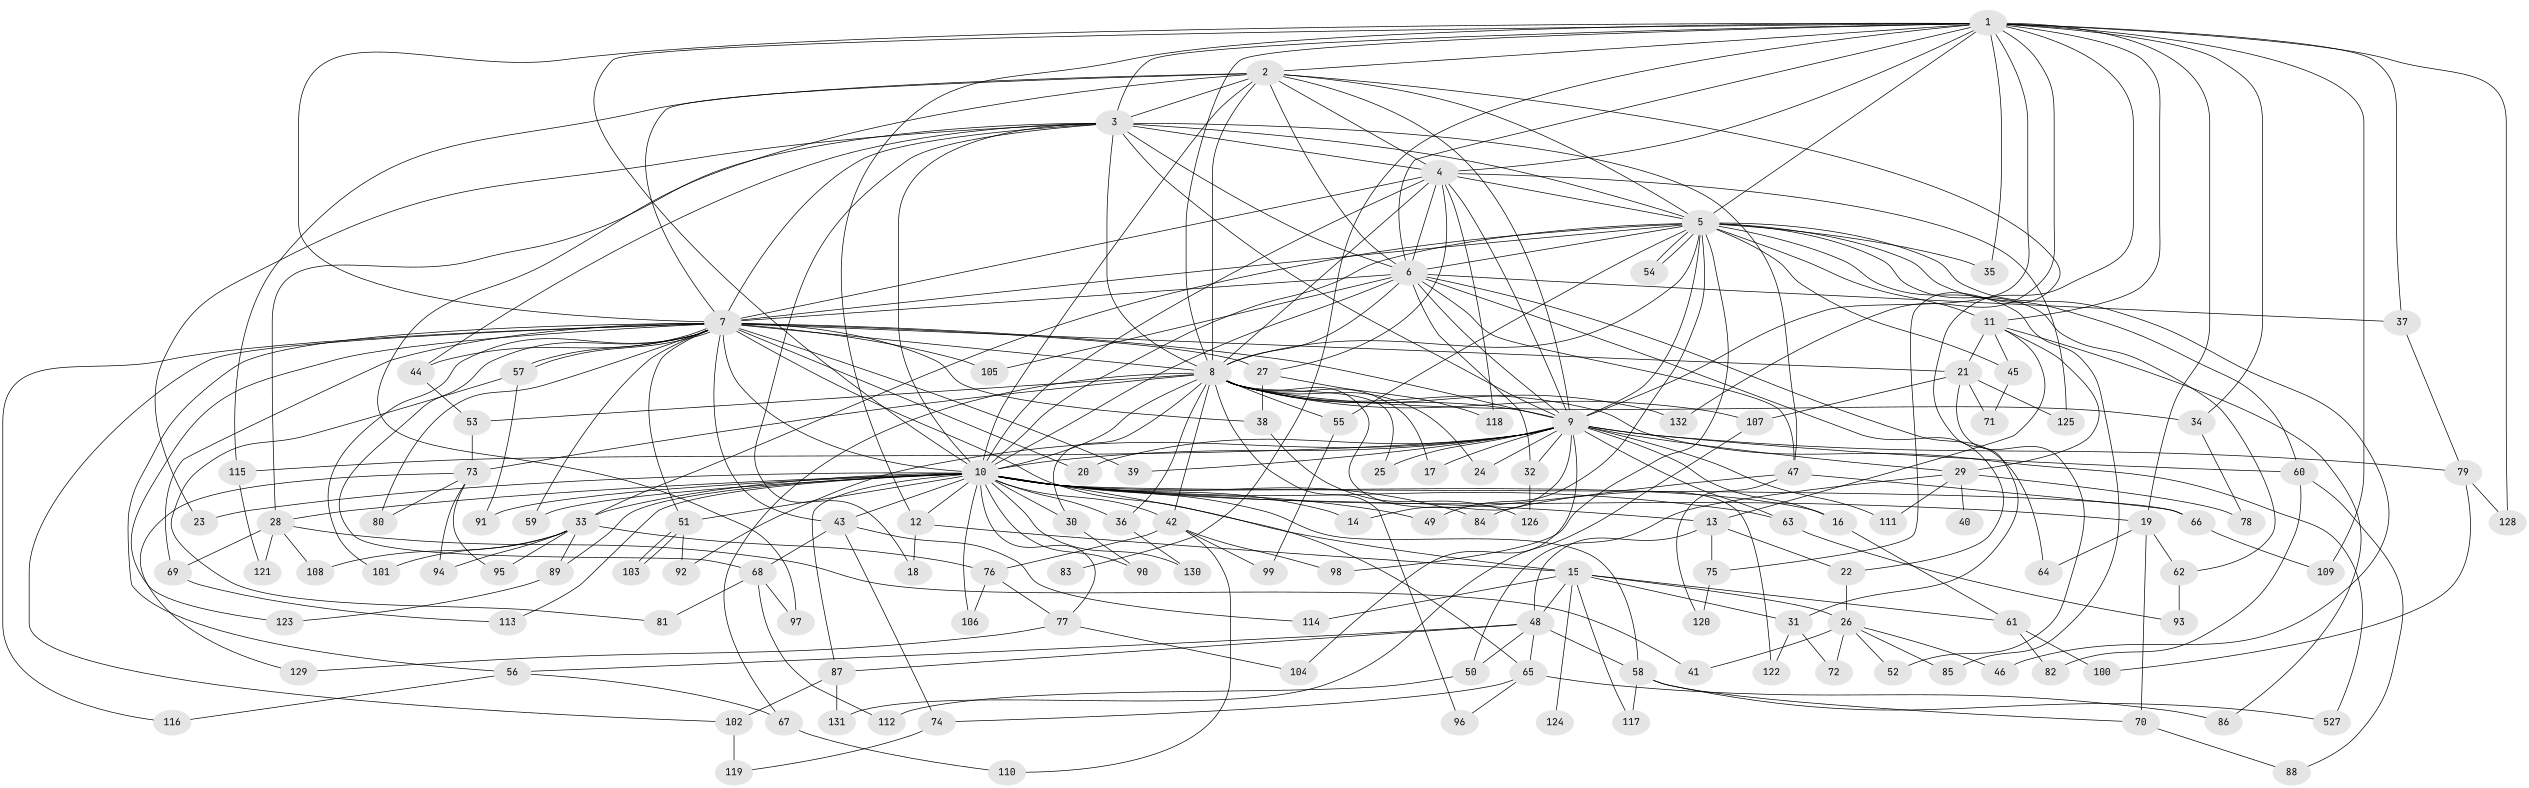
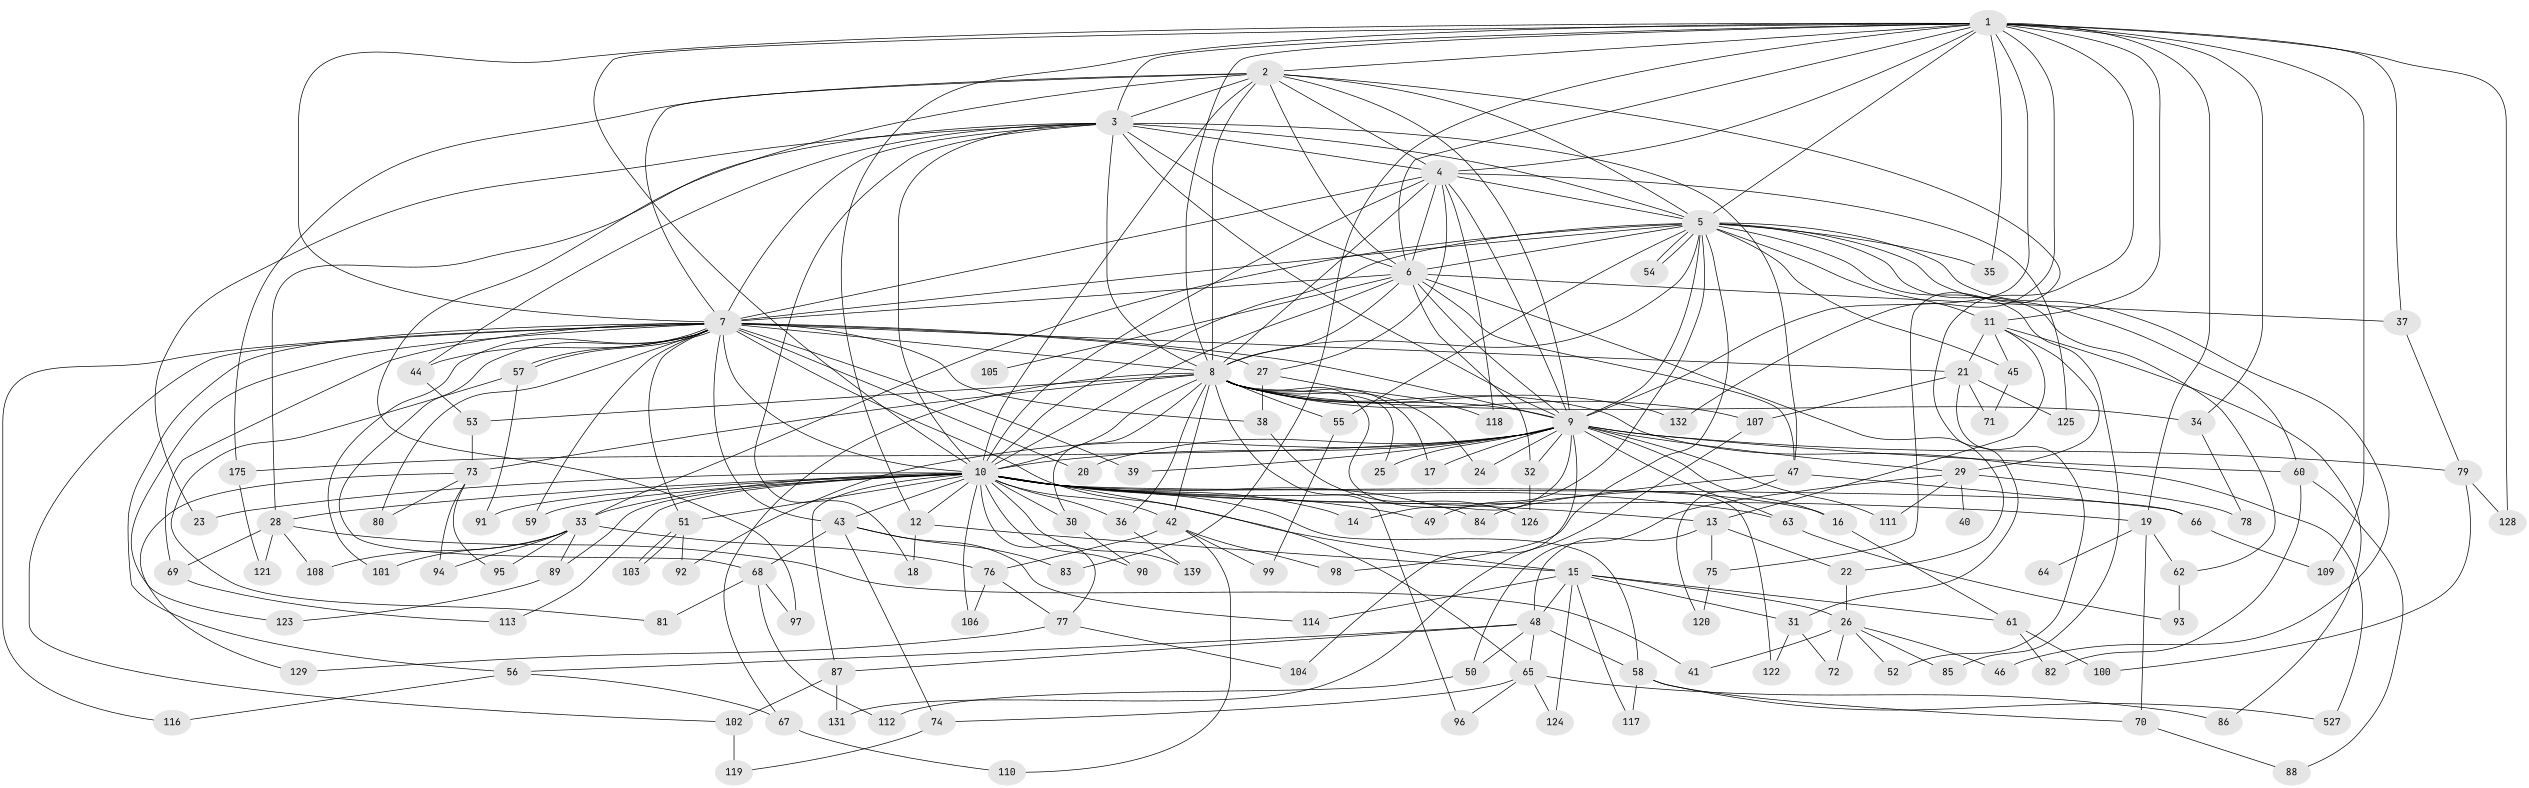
  graph {
    fontname="JetBrains Mono"
    node [color=gray90 fontname="JetBrains Mono" style=filled]
    edge [fontname="JetBrains Mono"]
    1
    2
    3
    4
    5
    6
    7
    8
    9
    10
    11
    12
    19
    31
    34
    35
    37
    83
    109
    128
    132
    75
    97
-   115
+   115 [label=175]
    18
    23
    28
    44
    47
    27
    118
    125
    33
    45
    46
    49
    54
    55
    60
    62
    85
    98
    22
    32
    64
    105
    20
    21
    38
    39
    43
    51
    56
    57
    59
    65
    68
    69
    80
    101
    102
    116
    123
    17
    24
    25
    30
    36
    42
    53
    67
    73
    96
    107
    122
    n76 [label=527]
    14
    16
    29
    63
    79
    92
    104
    111
    66
    13
    15
    58
    77
    84
    87
    89
    90
    91
    106
    113
-   130
+   130 [label=139]
    86
    70
    72
    78
    120
    121
    41
    108
    76
    94
    95
    71
    99
    82
    88
    93
    26
    126
    52
    114
    74
    103
    81
    124
    112
    119
    110
    129
    131
    61
    40
    50
    100
    48
    117
    1 -- 2
    1 -- 3
    1 -- 4
    1 -- 5
    1 -- 6
    1 -- 7
    1 -- 8
    1 -- 9
    1 -- 10
    1 -- 11
    1 -- 12
    1 -- 19
    1 -- 31
    1 -- 34
    1 -- 35
    1 -- 37
    1 -- 83
    1 -- 109
    1 -- 128
    1 -- 132
    2 -- 3
    2 -- 4
    2 -- 5
    2 -- 6
    2 -- 7
    2 -- 8
    2 -- 9
    2 -- 10
    2 -- 75
    2 -- 97
    2 -- 115
    3 -- 4
    3 -- 5
    3 -- 6
    3 -- 7
    3 -- 8
    3 -- 9
    3 -- 10
    3 -- 18
    3 -- 23
    3 -- 28
    3 -- 44
    3 -- 47
    4 -- 5
    4 -- 6
    4 -- 7
    4 -- 8
    4 -- 9
    4 -- 10
    4 -- 27
    4 -- 118
    4 -- 125
    5 -- 6
    5 -- 7
    5 -- 8
    5 -- 9
    5 -- 10
    5 -- 11
    5 -- 35
    5 -- 33
    5 -- 45
    5 -- 46
    5 -- 49
    5 -- 54
    5 -- 54
    5 -- 55
    5 -- 60
    5 -- 62
    5 -- 85
    5 -- 98
    6 -- 7
    6 -- 8
    6 -- 9
    6 -- 10
    6 -- 37
    6 -- 47
    6 -- 22
    6 -- 32
-   6 -- 64
    6 -- 105
    7 -- 8
    7 -- 9
    7 -- 10
    7 -- 44
    7 -- 27
-   7 -- 105
    7 -- 20
    7 -- 21
    7 -- 38
    7 -- 39
    7 -- 43
    7 -- 51
    7 -- 56
    7 -- 57
    7 -- 57
    7 -- 59
    7 -- 65
    7 -- 68
    7 -- 69
    7 -- 80
    7 -- 101
    7 -- 102
    7 -- 116
    7 -- 123
    8 -- 9
    8 -- 10
    8 -- 34
    8 -- 132
    8 -- 55
    8 -- 17
    8 -- 24
    8 -- 25
    8 -- 30
    8 -- 36
    8 -- 42
    8 -- 53
    8 -- 67
    8 -- 73
    8 -- 96
    8 -- 107
    8 -- 122
    8 -- n76
    9 -- 10
    9 -- 115
    9 -- 60
    9 -- 32
    9 -- 20
    9 -- 39
    9 -- 17
    9 -- 24
    9 -- 25
    9 -- 14
    9 -- 16
    9 -- 29
    9 -- 63
    9 -- 79
    9 -- 92
    9 -- 104
    9 -- 111
    10 -- 12
    10 -- 19
    10 -- 23
    10 -- 28
    10 -- 33
    10 -- 49
    10 -- 43
    10 -- 51
    10 -- 59
    10 -- 30
    10 -- 36
    10 -- 42
    10 -- 14
    10 -- 16
    10 -- 63
    10 -- 66
    10 -- 13
    10 -- 15
    10 -- 58
    10 -- 77
    10 -- 84
    10 -- 87
    10 -- 89
    10 -- 90
    10 -- 91
    10 -- 106
    10 -- 113
    10 -- 130
    11 -- 45
    11 -- 21
    11 -- 29
    11 -- 13
    11 -- 86
    12 -- 18
    12 -- 15
    19 -- 62
    19 -- 64
    19 -- 70
    31 -- 122
    31 -- 72
    34 -- 78
    37 -- 79
    75 -- 120
    115 -- 121
    28 -- 69
    28 -- 121
    28 -- 41
    28 -- 108
    44 -- 53
    47 -- 66
    47 -- 84
    47 -- 120
    27 -- 118
    27 -- 38
    33 -- 101
    33 -- 89
    33 -- 108
    33 -- 76
    33 -- 94
    33 -- 95
    45 -- 71
    55 -- 99
    60 -- 82
    60 -- 88
    62 -- 93
    22 -- 26
    32 -- 126
    21 -- 125
    21 -- 107
    21 -- 71
    21 -- 52
    38 -- 126
+   43 -- 83
    43 -- 68
    43 -- 114
    43 -- 74
    51 -- 92
    51 -- 103
    51 -- 103
    56 -- 116
    56 -- 67
    57 -- 91
    57 -- 81
    65 -- 96
    65 -- 86
    65 -- 74
+   65 -- 124
    68 -- 97
    68 -- 81
    68 -- 112
    69 -- 113
    102 -- 119
    30 -- 90
    36 -- 130
    42 -- 98
    42 -- 76
    42 -- 99
    42 -- 110
    53 -- 73
    67 -- 110
    73 -- 80
    73 -- 94
    73 -- 95
    73 -- 129
    107 -- 131
    16 -- 61
    29 -- 111
    29 -- 78
    29 -- 40
    29 -- 50
    63 -- 93
    79 -- 128
    79 -- 100
    66 -- 109
    13 -- 75
    13 -- 22
    13 -- 48
    15 -- 31
    15 -- 26
    15 -- 114
    15 -- 124
    15 -- 61
    15 -- 48
    15 -- 117
    58 -- n76
    58 -- 70
    58 -- 117
    77 -- 104
    77 -- 129
    87 -- 102
    87 -- 131
    89 -- 123
    70 -- 88
    76 -- 77
    76 -- 106
    26 -- 46
    26 -- 85
    26 -- 72
    26 -- 41
    26 -- 52
    74 -- 119
    61 -- 82
    61 -- 100
    50 -- 112
    48 -- 56
    48 -- 65
    48 -- 58
    48 -- 87
    48 -- 50
  }
